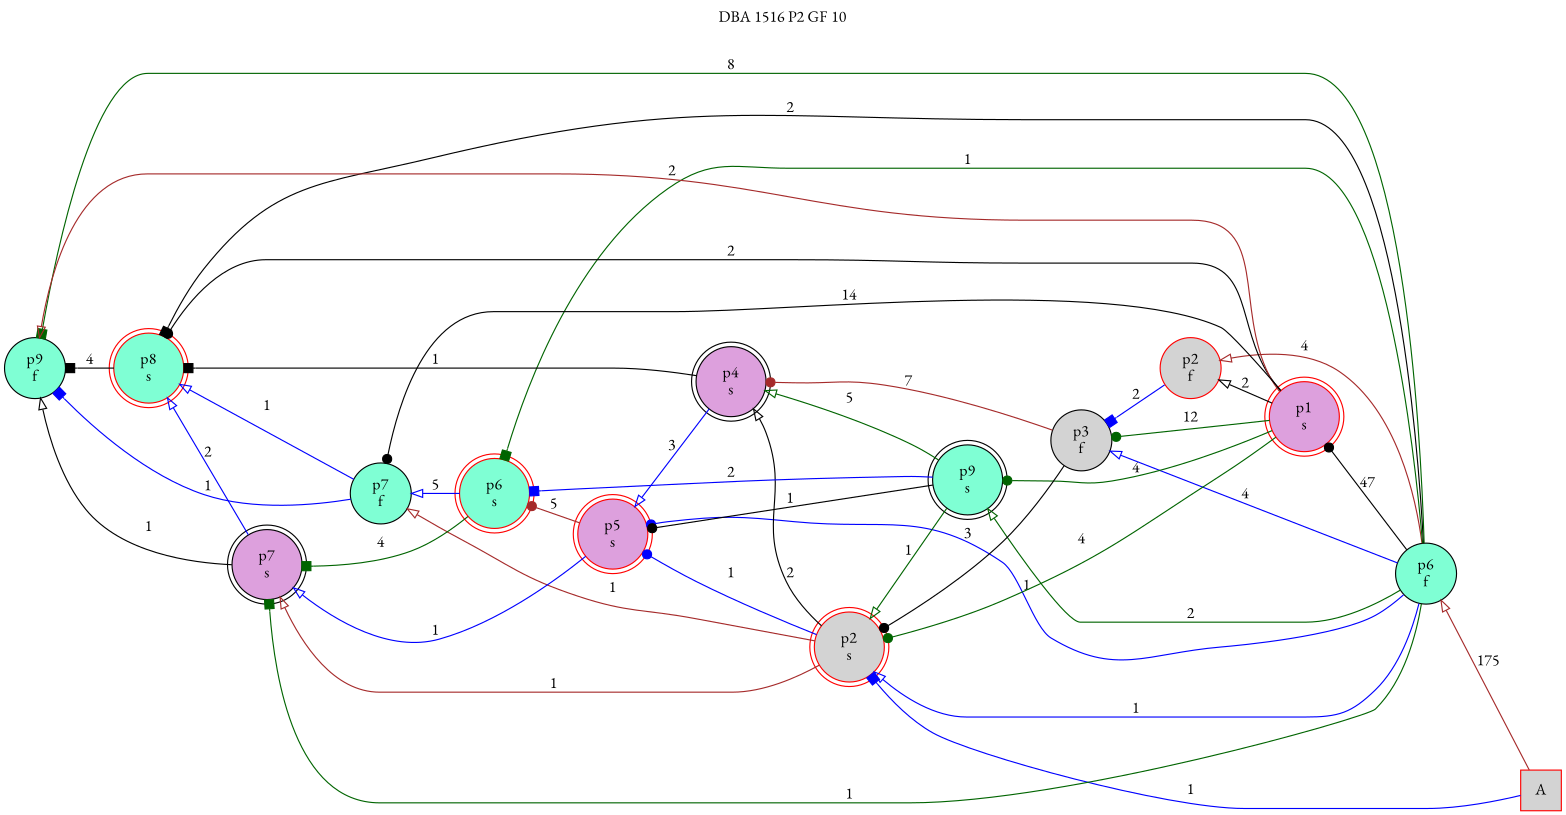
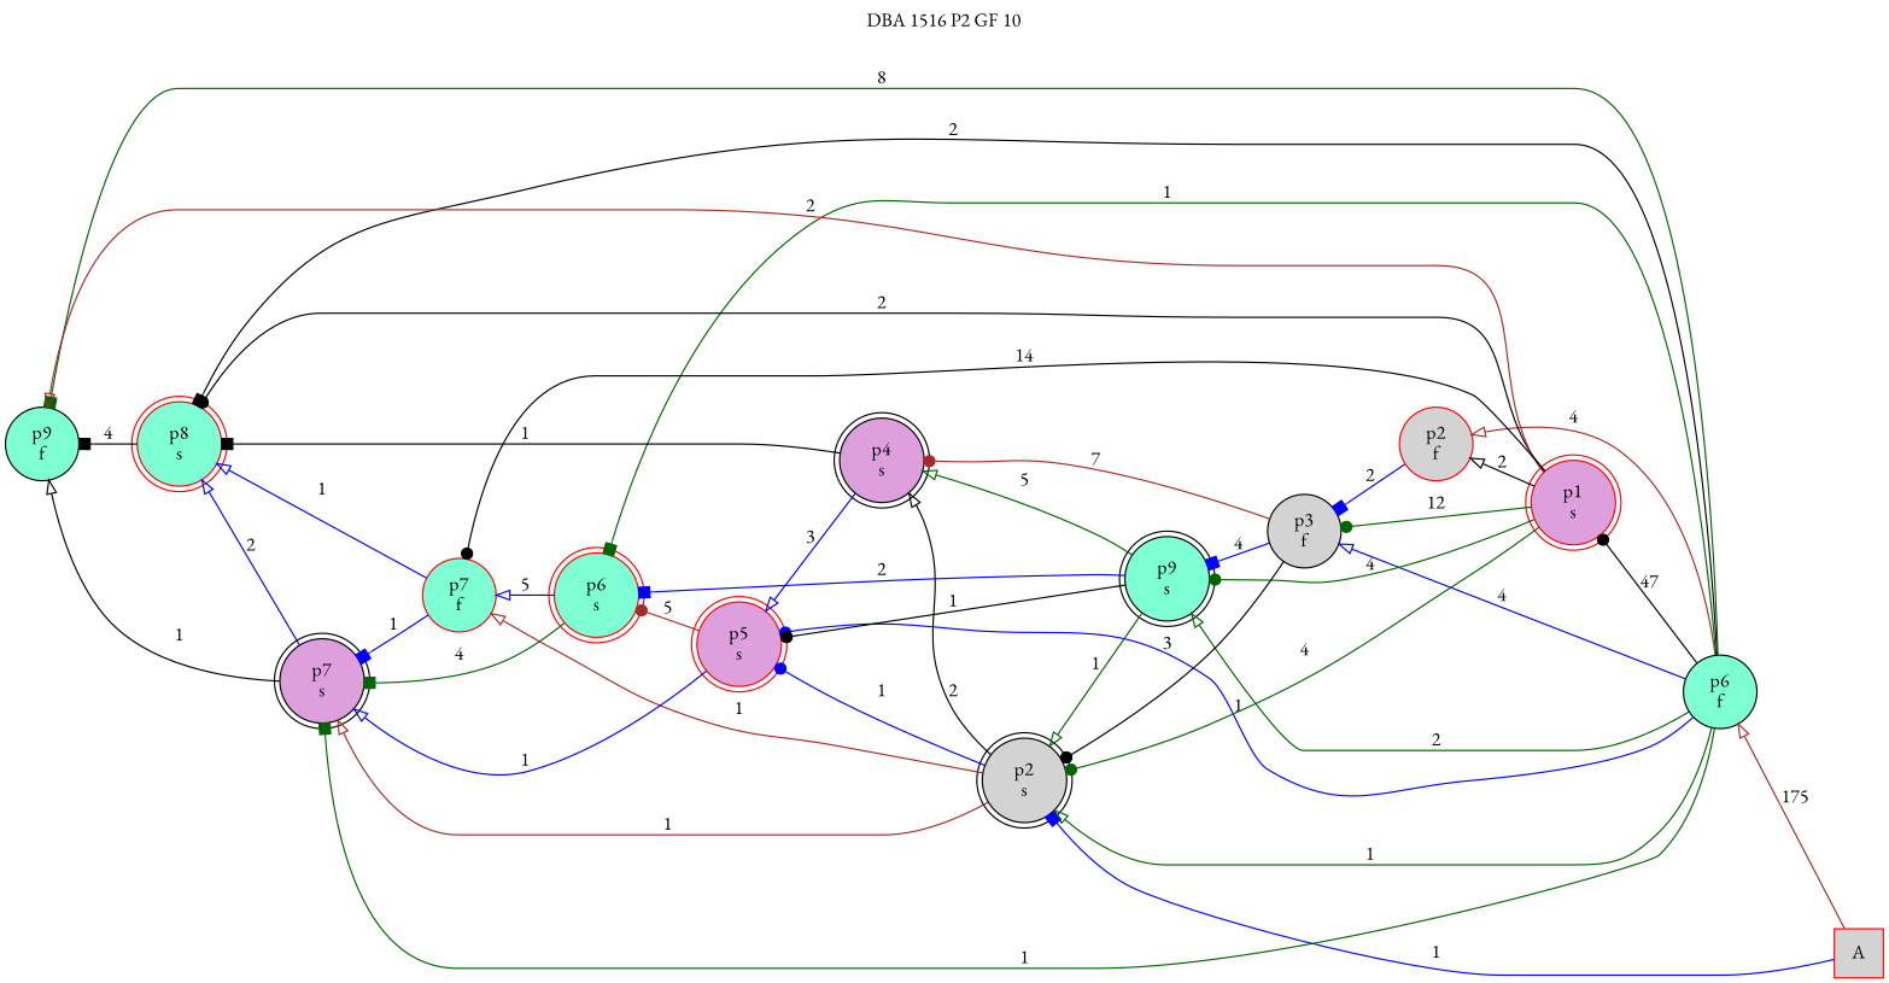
  digraph {
    fontname="EB Garamond"
    label=" DBA 1516 P2 GF 10 "
    labelloc=tl
    rankdir=RL
    node [color=red fillcolor=aquamarine fontname="EB Garamond" shape=doublecircle style=filled]
    edge [arrowhead=onormal color=blue fontname="EB Garamond"]
    n1 [fillcolor=lightgrey label=A shape=square]
    n2 [color=black label="p6\nf" shape=circle]
-   n3 [fillcolor=lightgrey label="p2\ns"]
+   n3 [color=black fillcolor=lightgrey label="p2\ns"]
    n4 [fillcolor=plum label="p1\ns"]
    n5 [fillcolor=lightgrey label="p2\nf" shape=circle]
    n6 [color=black fillcolor=lightgrey label="p3\nf" shape=circle]
    n7 [color=black label="p9\ns"]
    n8 [fillcolor=plum label="p5\ns"]
    n9 [label="p6\ns"]
    n10 [label="p8\ns"]
    n11 [color=black label="p9\nf" shape=circle]
    n12 [color=black fillcolor=plum label="p7\ns"]
-   n13 [color=black label="p7\nf" shape=circle]
+   n13 [label="p7\nf" shape=circle]
    n14 [color=black fillcolor=plum label="p4\ns"]
    n1 -> n2 [color=brown label=175]
    n1 -> n3 [arrowhead=box label=1]
-   n2 -> n3 [label=1]
+   n2 -> n3 [color=darkgreen label=1]
    n2 -> n4 [arrowhead=dot color=black label=47]
    n2 -> n5 [color=brown label=4]
    n2 -> n6 [label=4]
    n2 -> n7 [color=darkgreen label=2]
    n2 -> n8 [arrowhead=dot label=1]
    n2 -> n9 [arrowhead=box color=darkgreen label=1]
    n2 -> n10 [arrowhead=box color=black label=2]
    n2 -> n11 [arrowhead=box color=darkgreen label=8]
    n2 -> n12 [arrowhead=box color=darkgreen label=1]
    n3 -> n8 [arrowhead=dot label=1]
    n3 -> n12 [color=brown label=1]
    n3 -> n13 [color=brown label=1]
    n3 -> n14 [color=black label=2]
    n4 -> n3 [arrowhead=dot color=darkgreen label=4]
    n4 -> n5 [color=black label=2]
    n4 -> n6 [arrowhead=dot color=darkgreen label=12]
    n4 -> n7 [arrowhead=dot color=darkgreen label=4]
    n4 -> n10 [arrowhead=dot color=black label=2]
    n4 -> n11 [color=brown label=2]
    n4 -> n13 [arrowhead=dot color=black label=14]
    n5 -> n6 [arrowhead=box label=2]
    n6 -> n3 [arrowhead=dot color=black label=3]
+   n6 -> n7 [arrowhead=box label=4]
    n6 -> n14 [arrowhead=dot color=brown label=7]
    n7 -> n3 [color=darkgreen label=1]
    n7 -> n8 [arrowhead=dot color=black label=1]
    n7 -> n9 [arrowhead=box label=2]
    n7 -> n14 [color=darkgreen label=5]
    n8 -> n9 [arrowhead=dot color=brown label=5]
    n8 -> n12 [label=1]
    n9 -> n12 [arrowhead=box color=darkgreen label=4]
    n9 -> n13 [label=5]
    n10 -> n11 [arrowhead=box color=black label=4]
    n12 -> n10 [label=2]
    n12 -> n11 [color=black label=1]
    n13 -> n10 [label=1]
-   n13 -> n11 [arrowhead=box label=1]
+   n13 -> n12 [arrowhead=box label=1]
    n14 -> n8 [label=3]
    n14 -> n10 [arrowhead=box color=black label=1]
  }
